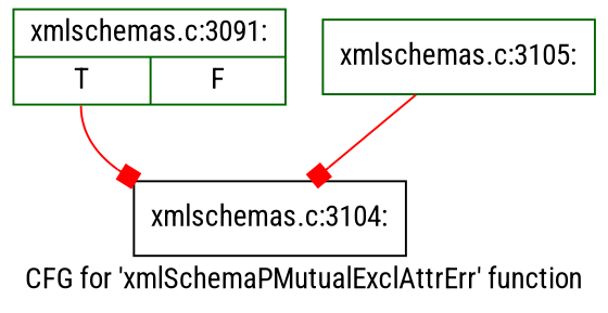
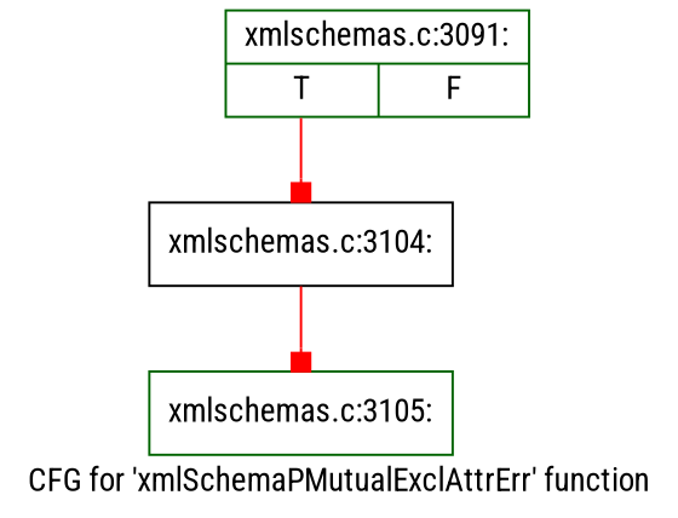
  digraph {
    fontname="Roboto Condensed"
    label="CFG for 'xmlSchemaPMutualExclAttrErr' function"
    node [color=darkgreen fontname="Roboto Condensed" shape=record]
    edge [arrowhead=box color=red fontname="Roboto Condensed"]
    n1 [label="{xmlschemas.c:3091:|{<s0>T|<s1>F}}"]
    n2 [color=black label="{xmlschemas.c:3104:}"]
    n3 [label="{xmlschemas.c:3105:}"]
    n1 -> n2 [tailport=s0]
-   n3 -> n2
+   n2 -> n3
  }
